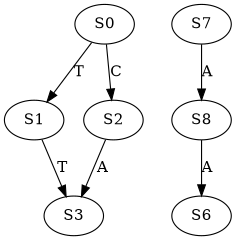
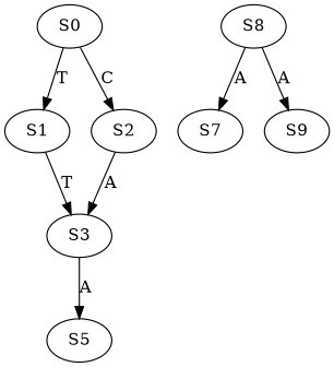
  strict digraph {
    fontname="DejaVu Serif"
    node [fontname="DejaVu Serif"]
    edge [fontname="DejaVu Serif"]
    S0
    S1
    S2
    S3
+   S5
    S7
    S8
-   S9 [label=S6]
+   S9
    S0 -> S1 [label=T]
    S0 -> S2 [label=C]
    S1 -> S3 [label=T]
    S2 -> S3 [label=A]
-   S7 -> S8 [label=A]
+   S3 -> S5 [label=A]
+   S8 -> S7 [label=A]
    S8 -> S9 [label=A]
  }
